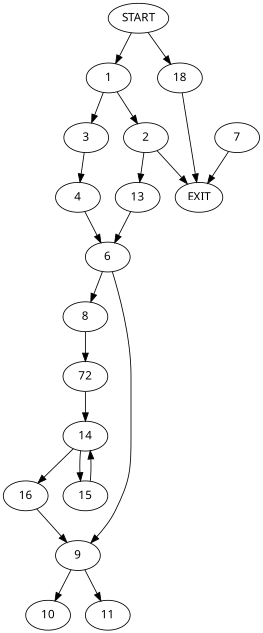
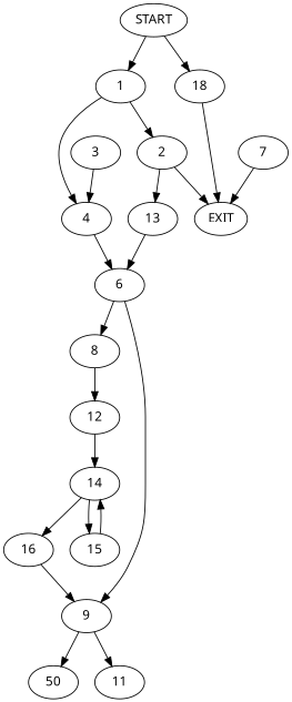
  digraph {
    fontname="Noto Sans"
    node [fontname="Noto Sans"]
    edge [fontname="Noto Sans"]
    n1 [label=START]
    1
    18
    2
    3
    n6 [label=EXIT]
    13
    4
    6
    8
    9
    7
-   12 [label=72]
-   10
+   12
+   10 [label=50]
    11
    14
    15
    16
    n1 -> 1
    n1 -> 18
    1 -> 2
-   1 -> 3
+   1 -> 4
    18 -> n6
    2 -> n6
    2 -> 13
    3 -> 4
    13 -> 6
    4 -> 6
    6 -> 8
    6 -> 9
    8 -> 12
    9 -> 10
    9 -> 11
    7 -> n6
    12 -> 14
    14 -> 15
    14 -> 16
    15 -> 14
    16 -> 9
  }
